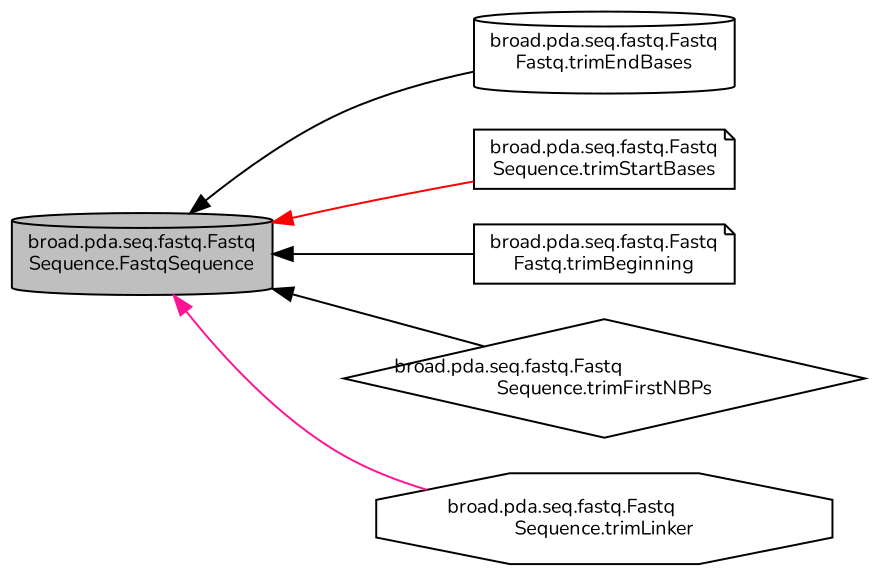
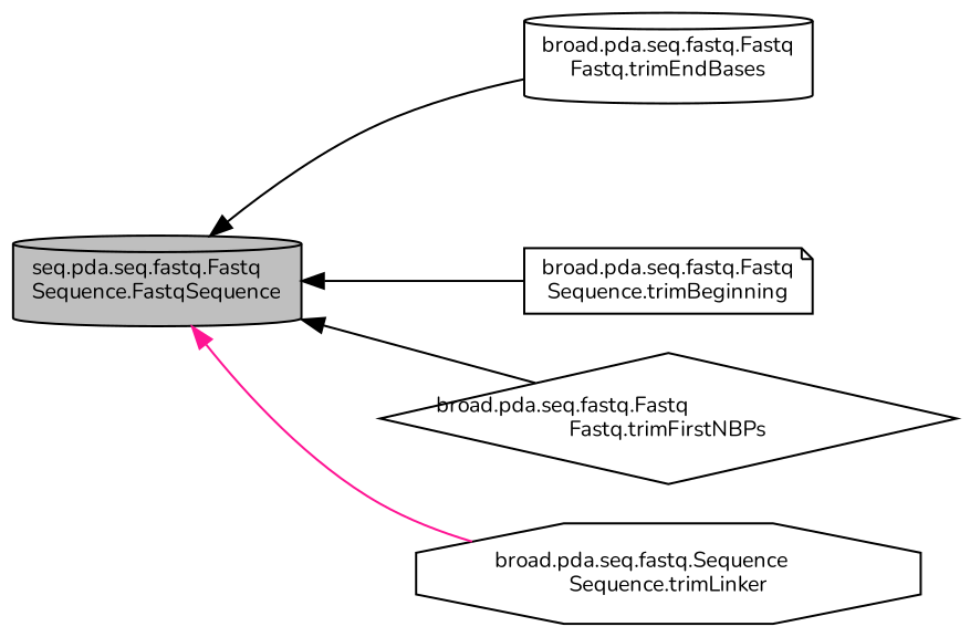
  digraph {
    fontname=Nunito
    rankdir=LR
    node [color=black fillcolor=white fontname=Nunito fontsize=10 shape=cylinder style=filled]
    edge [color=black dir=back fontname=Nunito fontsize=10 labelfontname=Helvetica labelfontsize=10 style=solid]
-   n1 [fillcolor=grey75 fontcolor=black height=0.2 label="broad.pda.seq.fastq.Fastq\lSequence.FastqSequence" width=0.4]
+   n1 [fillcolor=grey75 fontcolor=black height=0.2 label="seq.pda.seq.fastq.Fastq\lSequence.FastqSequence" width=0.4]
    n2 [height=0.2 label="broad.pda.seq.fastq.Fastq\lFastq.trimEndBases" width=0.4]
-   n3 [height=0.2 label="broad.pda.seq.fastq.Fastq\lSequence.trimStartBases" shape=note width=0.4]
-   n4 [height=0.2 label="broad.pda.seq.fastq.Fastq\lFastq.trimBeginning" shape=note width=0.4]
-   n5 [height=0.2 label="broad.pda.seq.fastq.Fastq\lSequence.trimFirstNBPs" shape=diamond width=0.4]
-   n6 [height=0.2 label="broad.pda.seq.fastq.Fastq\lSequence.trimLinker" shape=octagon width=0.4]
+   n4 [height=0.2 label="broad.pda.seq.fastq.Fastq\lSequence.trimBeginning" shape=note width=0.4]
+   n5 [height=0.2 label="broad.pda.seq.fastq.Fastq\lFastq.trimFirstNBPs" shape=diamond width=0.4]
+   n6 [height=0.2 label="broad.pda.seq.fastq.Sequence\lSequence.trimLinker" shape=octagon width=0.4]
    n1 -> n2
-   n1 -> n3 [color=red]
    n1 -> n4
    n1 -> n5
    n1 -> n6 [color=deeppink]
  }
